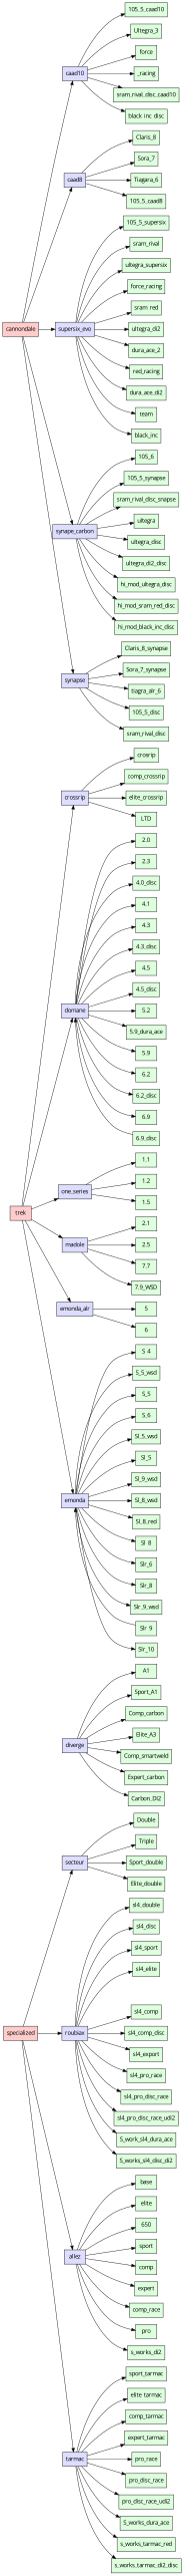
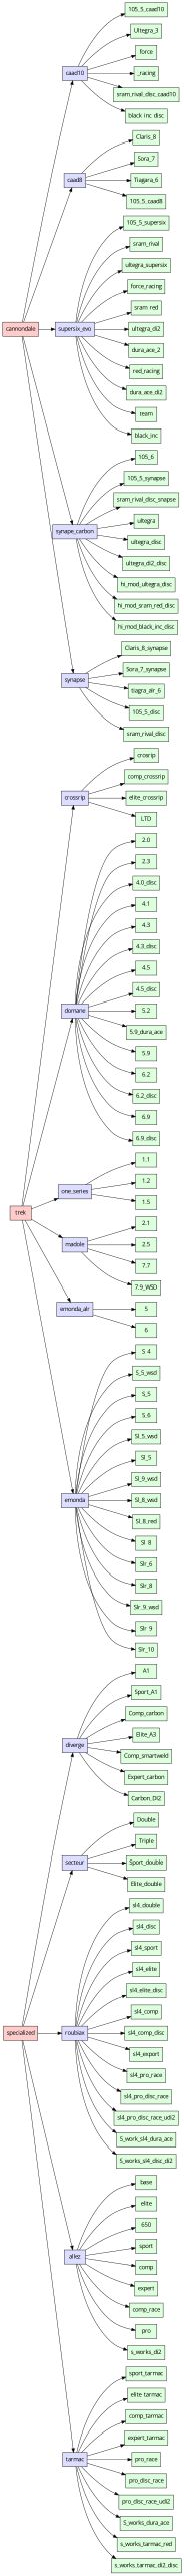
  digraph {
    fontname="Open Sans"
    rankdir=LR
    node [fillcolor="#ddffdd" fontname="Open Sans" shape=box style=filled]
    edge [fontname="Open Sans"]
    specialized [fillcolor="#ffcccc"]
    diverge [fillcolor="#ddddff"]
    secteur [fillcolor="#ddddff"]
    roubiax [fillcolor="#ddddff"]
    allez [fillcolor="#ddddff"]
    tarmac [fillcolor="#ddddff"]
    trek [fillcolor="#ffcccc"]
    crossrip [fillcolor="#ddddff"]
    domane [fillcolor="#ddddff"]
    one_series [fillcolor="#ddddff"]
    madole [fillcolor="#ddddff"]
    emonda_alr [fillcolor="#ddddff"]
    emonda [fillcolor="#ddddff"]
    cannondale [fillcolor="#ffcccc"]
    caad10 [fillcolor="#ddddff"]
    caad8 [fillcolor="#ddddff"]
    supersix_evo [fillcolor="#ddddff"]
    synape_carbon [fillcolor="#ddddff"]
    synapse [fillcolor="#ddddff"]
    A1
    Sport_A1
    Comp_carbon
    n23 [label=Elite_A3]
    Comp_smartweld
    Expert_carbon
    Carbon_DI2
    Double
    Triple
    Sport_double
    Elite_double
    sl4_double
    sl4_disc
    sl4_sport
    sl4_elite
+   sl4_elite_disc
    sl4_comp
    sl4_comp_disc
    sl4_export
    sl4_pro_race
    sl4_pro_disc_race
    sl4_pro_disc_race_udi2
    S_work_sl4_dura_ace
    S_works_sl4_disc_di2
    base
    elite
    650
    sport
    comp
    expert
    comp_race
    pro
    s_works_di2
    sport_tarmac
    elite_tarmac
    comp_tarmac
    expert_tarmac
    pro_race
    pro_disc_race
    pro_disc_race_udi2
    S_works_dura_ace
    s_works_tarmac_red
    s_works_tarmac_di2_disc
    crosrip
    comp_crossrip
    elite_crossrip
    LTD
    2.0
    2.3
    "4.0_disc"
    4.1
    4.3
    "4.3_disc"
    4.5
    "4.5_disc"
    5.2
    "5.9_dura_ace"
    5.9
    6.2
    "6.2_disc"
    6.9
    "6.9_disc"
    1.1
    1.2
    1.5
    2.1
    2.5
    7.7
    "7.9_WSD"
    5
    6
    S_4
    S_5_wsd
    S_5
    S_6
    Sl_5_wsd
    Sl_5
    n97 [label=Sl_9_wsd]
    Sl_8_wsd
    Sl_8_red
    Sl_8
    Slr_6
    Slr_8
    Slr_9_wsd
    Slr_9
    Slr_10
    "105_5_caad10"
    Ultegra_3
    force
    _racing
    sram_rival_disc_caad10
    black_inc_disc
    Claris_8
    Sora_7
    Tiagara_6
    "105_5_caad8"
    "105_5_supersix"
    sram_rival
    ultegra_supersix
    force_racing
    sram_red
    ultegra_di2
    dura_ace_2
    red_racing
    dura_ace_di2
    team
    black_inc
    "105_6"
    "105_5_synapse"
    sram_rival_disc_snapse
    ultegra
    ultegra_disc
    ultegra_di2_disc
    hi_mod_ultegra_disc
    hi_mod_sram_red_disc
    hi_mod_black_inc_disc
    Claris_8_synapse
    Sora_7_synapse
    n138 [label=tiagra_alr_6]
    "105_5_disc"
    sram_rival_disc
    subgraph sub_1 {
      specialized
      diverge
      secteur
      roubiax
      allez
      tarmac
      trek
      crossrip
      domane
      one_series
      madole
      emonda_alr
      emonda
      cannondale
      caad10
      caad8
      supersix_evo
      synape_carbon
      synapse
    }
    subgraph sub_2 {
      specialized
      trek
      cannondale
    }
    subgraph sub_3 {
      diverge
      secteur
      roubiax
      allez
      tarmac
      crossrip
      domane
      one_series
      madole
      emonda_alr
      emonda
      caad10
      caad8
      supersix_evo
      synape_carbon
      synapse
      A1
      Sport_A1
      Comp_carbon
      n23
      Comp_smartweld
      Expert_carbon
      Carbon_DI2
      Double
      Triple
      Sport_double
      Elite_double
      sl4_double
      sl4_disc
      sl4_sport
      sl4_elite
+     sl4_elite_disc
      sl4_comp
      sl4_comp_disc
      sl4_export
      sl4_pro_race
      sl4_pro_disc_race
      sl4_pro_disc_race_udi2
      S_work_sl4_dura_ace
      S_works_sl4_disc_di2
      base
      elite
      650
      sport
      comp
      expert
      comp_race
      pro
      s_works_di2
      sport_tarmac
      elite_tarmac
      comp_tarmac
      expert_tarmac
      pro_race
      pro_disc_race
      pro_disc_race_udi2
      S_works_dura_ace
      s_works_tarmac_red
      s_works_tarmac_di2_disc
      crosrip
      comp_crossrip
      elite_crossrip
      LTD
      2.0
      2.3
      "4.0_disc"
      4.1
      4.3
      "4.3_disc"
      4.5
      "4.5_disc"
      5.2
      "5.9_dura_ace"
      5.9
      6.2
      "6.2_disc"
      6.9
      "6.9_disc"
      1.1
      1.2
      1.5
      2.1
      2.5
      7.7
      "7.9_WSD"
      5
      6
      S_4
      S_5_wsd
      S_5
      S_6
      Sl_5_wsd
      Sl_5
      n97
      Sl_8_wsd
      Sl_8_red
      Sl_8
      Slr_6
      Slr_8
      Slr_9_wsd
      Slr_9
      Slr_10
      "105_5_caad10"
      Ultegra_3
      force
      _racing
      sram_rival_disc_caad10
      black_inc_disc
      Claris_8
      Sora_7
      Tiagara_6
      "105_5_caad8"
      "105_5_supersix"
      sram_rival
      ultegra_supersix
      force_racing
      sram_red
      ultegra_di2
      dura_ace_2
      red_racing
      dura_ace_di2
      team
      black_inc
      "105_6"
      "105_5_synapse"
      sram_rival_disc_snapse
      ultegra
      ultegra_disc
      ultegra_di2_disc
      hi_mod_ultegra_disc
      hi_mod_sram_red_disc
      hi_mod_black_inc_disc
      Claris_8_synapse
      Sora_7_synapse
      n138
      "105_5_disc"
      sram_rival_disc
    }
+   specialized -> diverge
    specialized -> secteur
    specialized -> roubiax
    specialized -> allez
    specialized -> tarmac
    diverge -> A1
    diverge -> Sport_A1
    diverge -> Comp_carbon
    diverge -> n23
    diverge -> Comp_smartweld
    diverge -> Expert_carbon
    diverge -> Carbon_DI2
    secteur -> Double
    secteur -> Triple
    secteur -> Sport_double
    secteur -> Elite_double
    roubiax -> sl4_double
    roubiax -> sl4_disc
    roubiax -> sl4_sport
    roubiax -> sl4_elite
+   roubiax -> sl4_elite_disc
    roubiax -> sl4_comp
    roubiax -> sl4_comp_disc
    roubiax -> sl4_export
    roubiax -> sl4_pro_race
    roubiax -> sl4_pro_disc_race
    roubiax -> sl4_pro_disc_race_udi2
    roubiax -> S_work_sl4_dura_ace
    roubiax -> S_works_sl4_disc_di2
    allez -> base
    allez -> elite
    allez -> 650
    allez -> sport
    allez -> comp
    allez -> expert
    allez -> comp_race
    allez -> pro
    allez -> s_works_di2
    tarmac -> sport_tarmac
    tarmac -> elite_tarmac
    tarmac -> comp_tarmac
    tarmac -> expert_tarmac
    tarmac -> pro_race
    tarmac -> pro_disc_race
    tarmac -> pro_disc_race_udi2
    tarmac -> S_works_dura_ace
    tarmac -> s_works_tarmac_red
    tarmac -> s_works_tarmac_di2_disc
    trek -> crossrip
    trek -> domane
    trek -> one_series
    trek -> madole
    trek -> emonda_alr
    trek -> emonda
    crossrip -> crosrip
    crossrip -> comp_crossrip
    crossrip -> elite_crossrip
    crossrip -> LTD
    domane -> 2.0
    domane -> 2.3
    domane -> "4.0_disc"
    domane -> 4.1
    domane -> 4.3
    domane -> "4.3_disc"
    domane -> 4.5
    domane -> "4.5_disc"
    domane -> 5.2
    domane -> "5.9_dura_ace"
    domane -> 5.9
    domane -> 6.2
    domane -> "6.2_disc"
    domane -> 6.9
-   "6.9_disc" -> domane
+   domane -> "6.9_disc"
    one_series -> 1.1
    one_series -> 1.2
    one_series -> 1.5
    madole -> 2.1
    madole -> 2.5
    madole -> 7.7
    madole -> "7.9_WSD"
    emonda_alr -> 5
    emonda_alr -> 6
    emonda -> S_4
    emonda -> S_5_wsd
    emonda -> S_5
    emonda -> S_6
    emonda -> Sl_5_wsd
    emonda -> Sl_5
    emonda -> n97
    emonda -> Sl_8_wsd
    emonda -> Sl_8_red
    emonda -> Sl_8
    emonda -> Slr_6
    emonda -> Slr_8
    emonda -> Slr_9_wsd
-   Slr_9 -> emonda
+   emonda -> Slr_9
    emonda -> Slr_10
    cannondale -> caad10
    cannondale -> caad8
    cannondale -> supersix_evo
    cannondale -> synape_carbon
    cannondale -> synapse
    caad10 -> "105_5_caad10"
    caad10 -> Ultegra_3
    caad10 -> force
    caad10 -> _racing
    caad10 -> sram_rival_disc_caad10
    caad10 -> black_inc_disc
    caad8 -> Claris_8
    caad8 -> Sora_7
    caad8 -> Tiagara_6
    caad8 -> "105_5_caad8"
    supersix_evo -> "105_5_supersix"
    supersix_evo -> sram_rival
    supersix_evo -> ultegra_supersix
    supersix_evo -> force_racing
    supersix_evo -> sram_red
    supersix_evo -> ultegra_di2
    supersix_evo -> dura_ace_2
    supersix_evo -> red_racing
    supersix_evo -> dura_ace_di2
    supersix_evo -> team
    supersix_evo -> black_inc
    synape_carbon -> "105_6"
    synape_carbon -> "105_5_synapse"
    synape_carbon -> sram_rival_disc_snapse
    synape_carbon -> ultegra
    synape_carbon -> ultegra_disc
    synape_carbon -> ultegra_di2_disc
    synape_carbon -> hi_mod_ultegra_disc
    synape_carbon -> hi_mod_sram_red_disc
    synape_carbon -> hi_mod_black_inc_disc
    synapse -> Claris_8_synapse
    synapse -> Sora_7_synapse
    synapse -> n138
    synapse -> "105_5_disc"
    synapse -> sram_rival_disc
  }
